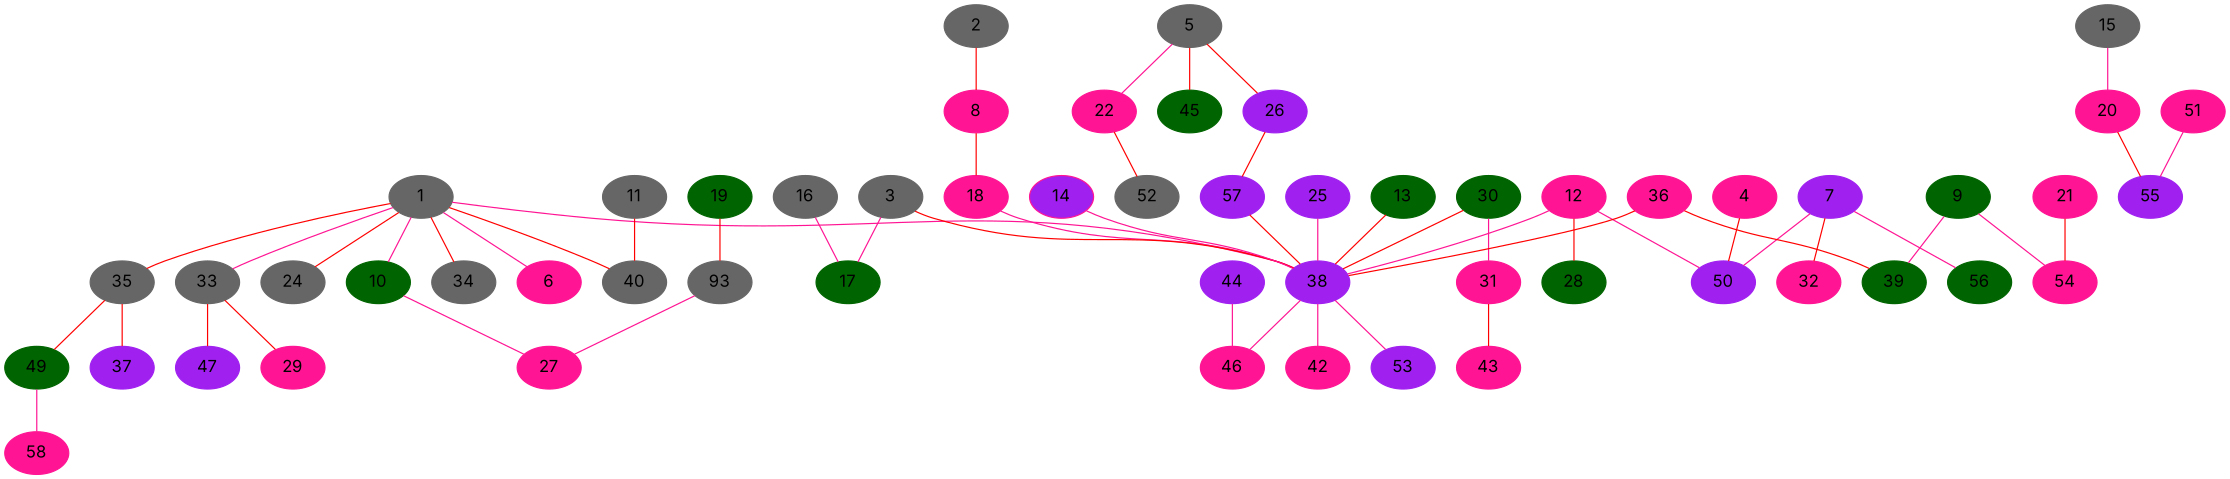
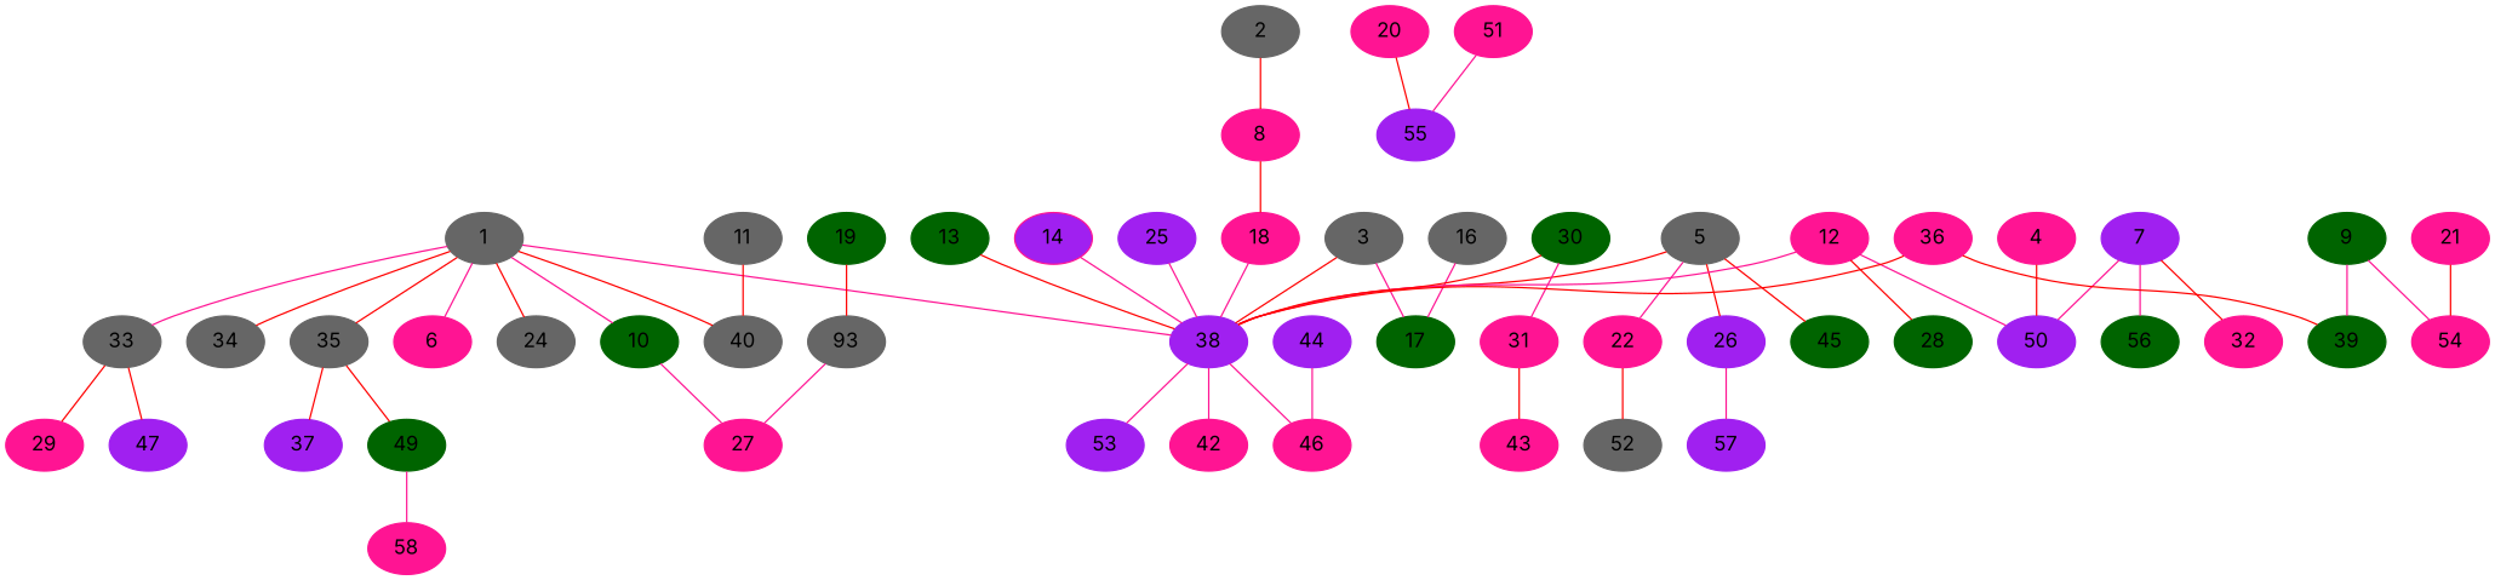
  graph {
    fontname=Inter
    node [color=deeppink fontname=Inter style=filled]
    edge [color=deeppink fontname=Inter weight=1.0]
    1 [color=gray40]
    6
    10 [color=darkgreen]
    24 [color=gray40]
    33 [color=gray40]
    34 [color=gray40]
    35 [color=gray40]
    38 [color=purple]
    40 [color=gray40]
    27
    29
    47 [color=purple]
    37 [color=purple]
    49 [color=darkgreen]
    42
    46
    53 [color=purple]
    2 [color=gray40]
    8
    18
    3 [color=gray40]
    17 [color=darkgreen]
    50 [color=purple]
    4
    5 [color=gray40]
    22
    26 [color=purple]
    45 [color=darkgreen]
    52 [color=gray40]
    57 [color=purple]
    7 [color=purple]
    32
    56 [color=darkgreen]
    9 [color=darkgreen]
    39 [color=darkgreen]
    54
    11 [color=gray40]
    12
    28 [color=darkgreen]
    13 [color=darkgreen]
    14 [fillcolor=purple]
-   15 [color=gray40]
    20
    55 [color=purple]
    16 [color=gray40]
    19 [color=darkgreen]
    n47 [color=gray40 label=93]
    21
    25 [color=purple]
    30 [color=darkgreen]
    31
    43
    58
    36
    44 [color=purple]
    51
    1 -- 6
    1 -- 10
    1 -- 24 [color=red]
    1 -- 33
    1 -- 34 [color=red]
    1 -- 35 [color=red]
    1 -- 38
    1 -- 40 [color=red]
    10 -- 27
    33 -- 29 [color=red]
    33 -- 47 [color=red]
    35 -- 37 [color=red]
    35 -- 49 [color=red]
    38 -- 42
    38 -- 46
    38 -- 53
    49 -- 58
    2 -- 8 [color=red]
    8 -- 18 [color=red]
    18 -- 38
    3 -- 38 [color=red]
    3 -- 17
    4 -- 50 [color=red]
-   57 -- 38 [color=red]
+   5 -- 38 [color=red]
    5 -- 22
    5 -- 26 [color=red]
    5 -- 45 [color=red]
    22 -- 52 [color=red]
-   26 -- 57 [color=red]
+   26 -- 57
    7 -- 50
    7 -- 32 [color=red]
    7 -- 56
    9 -- 39
    9 -- 54
    11 -- 40 [color=red]
    12 -- 38
    12 -- 50
    12 -- 28 [color=red]
    13 -- 38 [color=red]
    14 -- 38
-   15 -- 20
    20 -- 55 [color=red]
    16 -- 17
    19 -- n47 [color=red]
    n47 -- 27
    21 -- 54 [color=red]
    25 -- 38
    30 -- 38 [color=red]
    30 -- 31
    31 -- 43 [color=red]
    36 -- 38 [color=red]
    36 -- 39 [color=red]
    44 -- 46
    51 -- 55
  }
